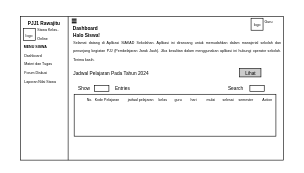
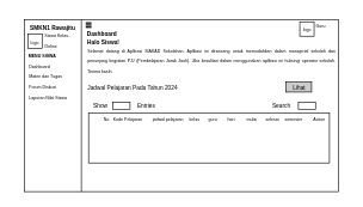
  <mxCell id="0" />
  <mxCell id="1" parent="0" />
  <mxCell id="2" value="" style="rounded=0;whiteSpace=wrap;html=1;movable=1;resizable=1;rotatable=1;deletable=1;editable=1;locked=0;connectable=1;" parent="1" vertex="1"><mxGeometry x="33" y="27" width="440" height="240" as="geometry" /></mxCell>
  <mxCell id="3" value="&lt;font style=&quot;font-size: 6px;&quot;&gt;logo&lt;/font&gt;" style="whiteSpace=wrap;html=1;aspect=fixed;" parent="1" vertex="1"><mxGeometry x="38" y="47" width="20" height="20" as="geometry" /></mxCell>
  <mxCell id="4" value="" style="endArrow=none;html=1;rounded=0;" parent="1" edge="1"><mxGeometry width="50" height="50" relative="1" as="geometry"><mxPoint x="113" y="267" as="sourcePoint" /><mxPoint x="113" y="27" as="targetPoint" /></mxGeometry></mxCell>
  <mxCell id="5" value="" style="line;strokeWidth=2;html=1;" parent="1" vertex="1"><mxGeometry x="119" y="29" width="8" height="5" as="geometry" /></mxCell>
  <mxCell id="6" value="" style="line;strokeWidth=2;html=1;" parent="1" vertex="1"><mxGeometry x="119" y="35" width="8" height="5" as="geometry" /></mxCell>
  <mxCell id="7" value="" style="line;strokeWidth=2;html=1;" parent="1" vertex="1"><mxGeometry x="119" y="32" width="8" height="5" as="geometry" /></mxCell>
  <mxCell id="8" value="&lt;font style=&quot;font-size: 6px;&quot;&gt;&lt;b&gt;MENU SISWA&lt;/b&gt;&lt;/font&gt;" style="text;html=1;strokeColor=none;fillColor=none;align=center;verticalAlign=middle;whiteSpace=wrap;rounded=0;" parent="1" vertex="1"><mxGeometry x="20" y="72" width="77" height="10" as="geometry" /></mxCell>
  <mxCell id="9" value="&lt;font style=&quot;font-size: 6px;&quot;&gt;Dashboard&lt;br&gt;Materi dan Tugas&lt;br&gt;Forum Diskusi&lt;br&gt;Laporan Nilai Siswa&lt;br&gt;&lt;/font&gt;" style="text;html=1;strokeColor=none;fillColor=none;align=left;verticalAlign=middle;whiteSpace=wrap;rounded=0;" parent="1" vertex="1"><mxGeometry x="38" y="97" width="154" height="30" as="geometry" /></mxCell>
  <mxCell id="10" value="&lt;font style=&quot;font-size: 8px;&quot;&gt;&lt;b&gt;Dashboard&lt;/b&gt;&lt;/font&gt;" style="text;html=1;strokeColor=none;fillColor=none;align=center;verticalAlign=middle;whiteSpace=wrap;rounded=0;movable=1;resizable=1;rotatable=1;deletable=1;editable=1;locked=0;connectable=1;" parent="1" vertex="1"><mxGeometry x="123" y="41" width="38" height="10" as="geometry" /></mxCell>
  <mxCell id="11" value="&lt;div style=&quot;text-align: justify;&quot;&gt;&lt;span style=&quot;font-size: 6px; background-color: initial;&quot;&gt;Selamat datang di Aplikasi SIAKAD Sekolahan. Aplikasi ini dirancang untuk memudahkan dalam manajerial sekolah dan penunjang kegiatan PJJ (Pembelajaran Jarak Jauh). Jika kesulitan dalam menggunakan aplikasi ini hubungi operator sekolah. Terima kasih.&lt;/span&gt;&lt;/div&gt;" style="text;html=1;strokeColor=none;fillColor=none;align=left;verticalAlign=middle;whiteSpace=wrap;rounded=0;movable=1;resizable=1;rotatable=1;deletable=1;editable=1;locked=0;connectable=1;" parent="1" vertex="1"><mxGeometry x="120" y="69" width="349" height="28" as="geometry" /></mxCell>
  <mxCell id="12" value="&lt;font style=&quot;font-size: 6px;&quot;&gt;Guru&lt;/font&gt;" style="text;html=1;strokeColor=none;fillColor=none;align=center;verticalAlign=middle;whiteSpace=wrap;rounded=0;" parent="1" vertex="1"><mxGeometry x="418" y="20" width="60" height="30" as="geometry" /></mxCell>
- <mxCell id="13" value="&lt;font style=&quot;font-size: 8px;&quot;&gt;&lt;b&gt;PJJ1 Rawajitu&lt;/b&gt;&lt;/font&gt;" style="text;html=1;strokeColor=none;fillColor=none;align=center;verticalAlign=middle;whiteSpace=wrap;rounded=0;movable=1;resizable=1;rotatable=1;deletable=1;editable=1;locked=0;connectable=1;" parent="1" vertex="1"><mxGeometry x="38" y="32" width="70" height="10" as="geometry" /></mxCell>
+ <mxCell id="13" value="&lt;font style=&quot;font-size: 8px;&quot;&gt;&lt;b&gt;SMKN1 Rawajitu&lt;/b&gt;&lt;/font&gt;" style="text;html=1;strokeColor=none;fillColor=none;align=center;verticalAlign=middle;whiteSpace=wrap;rounded=0;movable=1;resizable=1;rotatable=1;deletable=1;editable=1;locked=0;connectable=1;" parent="1" vertex="1"><mxGeometry x="38" y="32" width="70" height="10" as="geometry" /></mxCell>
  <mxCell id="14" value="&lt;span style=&quot;font-size: 6px;&quot;&gt;Siswa Kelas..&lt;br&gt;Online&lt;br&gt;&lt;/span&gt;" style="text;html=1;strokeColor=none;fillColor=none;align=left;verticalAlign=middle;whiteSpace=wrap;rounded=0;movable=1;resizable=1;rotatable=1;deletable=1;editable=1;locked=0;connectable=1;" parent="1" vertex="1"><mxGeometry x="59.5" y="42" width="43.5" height="25" as="geometry" /></mxCell>
  <mxCell id="15" value="&lt;font style=&quot;font-size: 6px;&quot;&gt;logo&lt;/font&gt;" style="whiteSpace=wrap;html=1;aspect=fixed;" parent="1" vertex="1"><mxGeometry x="418.5" y="30" width="20" height="20" as="geometry" /></mxCell>
  <mxCell id="16" value="&lt;span style=&quot;font-size: 8px;&quot;&gt;&lt;b&gt;Halo Siswa!&lt;/b&gt;&lt;/span&gt;" style="text;html=1;strokeColor=none;fillColor=none;align=center;verticalAlign=middle;whiteSpace=wrap;rounded=0;movable=1;resizable=1;rotatable=1;deletable=1;editable=1;locked=0;connectable=1;" parent="1" vertex="1"><mxGeometry x="119" y="53" width="50" height="10" as="geometry" /></mxCell>
  <mxCell id="17" value="&lt;div style=&quot;text-align: justify;&quot;&gt;&lt;span style=&quot;background-color: initial;&quot;&gt;&lt;font style=&quot;font-size: 8px;&quot;&gt;Jadwal Pelajaran Pada Tahun 2024&lt;/font&gt;&lt;/span&gt;&lt;/div&gt;" style="text;html=1;strokeColor=none;fillColor=none;align=left;verticalAlign=middle;whiteSpace=wrap;rounded=0;movable=1;resizable=1;rotatable=1;deletable=1;editable=1;locked=0;connectable=1;" parent="1" vertex="1"><mxGeometry x="120" y="107" width="133" height="28" as="geometry" /></mxCell>
  <mxCell id="18" value="" style="rounded=0;whiteSpace=wrap;html=1;" parent="1" vertex="1"><mxGeometry x="123" y="157" width="337" height="70" as="geometry" /></mxCell>
  <mxCell id="19" value="&lt;font style=&quot;font-size: 6px;&quot;&gt;No. &lt;span style=&quot;white-space: pre;&quot;&gt;&#09;&lt;/span&gt;Kode Pelajaran&lt;span style=&quot;white-space: pre;&quot;&gt;&#09;&lt;/span&gt; jadwal pelajaran &lt;span style=&quot;white-space: pre;&quot;&gt;&#09;&lt;/span&gt;kelas &lt;span style=&quot;white-space: pre;&quot;&gt;&lt;span style=&quot;white-space: pre;&quot;&gt;&#09;&lt;/span&gt;&lt;/span&gt;guru &lt;span style=&quot;white-space: pre;&quot;&gt;&#09;&lt;/span&gt;hari &lt;span style=&quot;white-space: pre;&quot;&gt;&#09;&lt;/span&gt;&lt;span style=&quot;white-space: pre;&quot;&gt;&#09;&lt;/span&gt;mulai &lt;span style=&quot;white-space: pre;&quot;&gt;&#09;&lt;/span&gt;selesai &lt;span style=&quot;white-space: pre;&quot;&gt;&#09;&lt;/span&gt;semester&lt;span style=&quot;white-space: pre;&quot;&gt;&#09;&lt;/span&gt;&lt;span style=&quot;white-space: pre;&quot;&gt;&#09;&lt;/span&gt;Action&lt;/font&gt;" style="text;html=1;strokeColor=none;fillColor=none;align=center;verticalAlign=middle;whiteSpace=wrap;rounded=0;movable=1;resizable=1;rotatable=1;deletable=1;editable=1;locked=0;connectable=1;" parent="1" vertex="1"><mxGeometry x="114" y="160" width="371" height="10" as="geometry" /></mxCell>
  <mxCell id="20" value="&lt;font style=&quot;font-size: 8px;&quot;&gt;Lihat&lt;/font&gt;" style="whiteSpace=wrap;html=1;fillColor=#CCCCCC;rounded=0;" parent="1" vertex="1"><mxGeometry x="399.5" y="114" width="35.5" height="14" as="geometry" /></mxCell>
  <mxCell id="21" value="" style="rounded=0;whiteSpace=wrap;html=1;" parent="1" vertex="1"><mxGeometry x="157" y="142" width="24" height="10" as="geometry" /></mxCell>
  <mxCell id="22" value="&lt;span style=&quot;font-size: 8px;&quot;&gt;Show&lt;/span&gt;" style="text;html=1;strokeColor=none;fillColor=none;align=center;verticalAlign=middle;whiteSpace=wrap;rounded=0;movable=1;resizable=1;rotatable=1;deletable=1;editable=1;locked=0;connectable=1;" parent="1" vertex="1"><mxGeometry x="117" y="145.5" width="46" height="3" as="geometry" /></mxCell>
  <mxCell id="23" value="&lt;span style=&quot;font-size: 8px;&quot;&gt;Entries&lt;/span&gt;" style="text;html=1;strokeColor=none;fillColor=none;align=center;verticalAlign=middle;whiteSpace=wrap;rounded=0;movable=1;resizable=1;rotatable=1;deletable=1;editable=1;locked=0;connectable=1;" parent="1" vertex="1"><mxGeometry x="181" y="145.5" width="46" height="3" as="geometry" /></mxCell>
  <mxCell id="24" value="" style="rounded=0;whiteSpace=wrap;html=1;" parent="1" vertex="1"><mxGeometry x="416.5" y="142" width="24" height="10" as="geometry" /></mxCell>
  <mxCell id="25" value="&lt;span style=&quot;font-size: 8px;&quot;&gt;Search&lt;/span&gt;" style="text;html=1;strokeColor=none;fillColor=none;align=center;verticalAlign=middle;whiteSpace=wrap;rounded=0;movable=1;resizable=1;rotatable=1;deletable=1;editable=1;locked=0;connectable=1;" parent="1" vertex="1"><mxGeometry x="370" y="142" width="46" height="7" as="geometry" /></mxCell>
